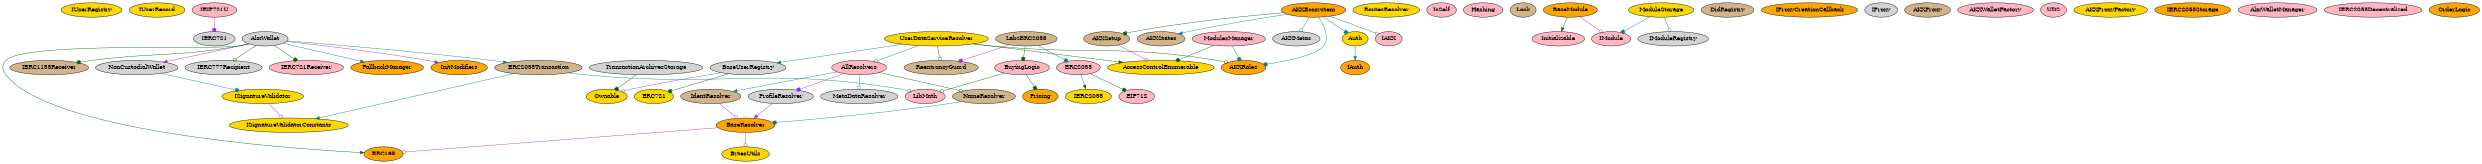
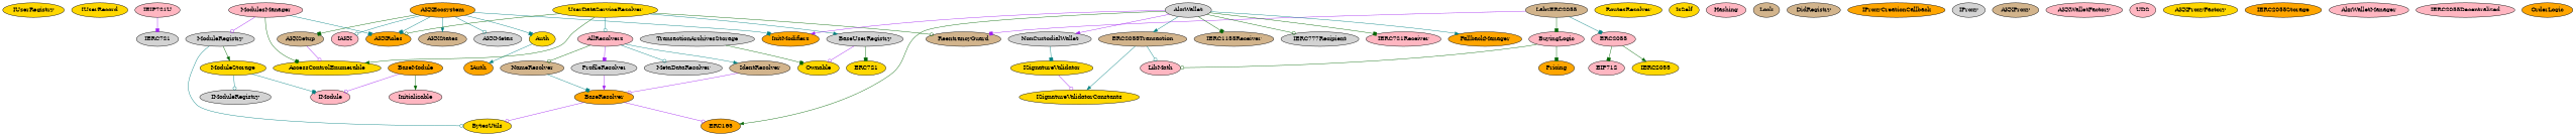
  digraph {
    node [fillcolor=lightpink style=filled]
    edge [arrowhead=box color=teal]
    IUserRegistry [fillcolor=gold]
    IUserRecord [fillcolor=gold]
    IERC721 [fillcolor=lightgrey]
    IEIP721U
    BaseUserRegistry [fillcolor=lightgrey]
    ERC721 [fillcolor=gold]
    Ownable [fillcolor=gold]
    NameResolver [fillcolor=tan]
    BaseResolver [fillcolor=orange]
    ERC165 [fillcolor=orange]
    BytesUtils [fillcolor=gold]
    ProfileResolver [fillcolor=lightgrey]
    MetaDataResolver [fillcolor=lightgrey]
    AllResolvers
    IdentResolver [fillcolor=tan]
    RoutesResolver [fillcolor=gold]
    LabzERC2055 [fillcolor=tan]
    ERC2055
    ReentrancyGuard [fillcolor=tan]
    BuyingLogic
    IERC2055 [fillcolor=gold]
    EIP712
    Pricing [fillcolor=orange]
    LibMath
-   IsSelf
+   IsSelf [fillcolor=gold]
    Hashing
    AKXEcosystem [fillcolor=orange]
    AKXMetas [fillcolor=lightgrey]
    AKXSetup [fillcolor=tan]
    IAKX
    InitModifiers [fillcolor=orange]
    AKXStates [fillcolor=tan]
    AKXRoles [fillcolor=orange]
    Auth [fillcolor=gold]
    AccessControlEnumerable [fillcolor=gold]
    IAuth [fillcolor=orange]
    Lock [fillcolor=tan]
    BaseModule [fillcolor=orange]
    IModule
    Initializable
    DidRegistry [fillcolor=tan]
    IProxyCreationCallback [fillcolor=orange]
    IProxy [fillcolor=lightgrey]
    AKXProxy [fillcolor=tan]
    AKXWalletFactory
    UserDataServiceResolver [fillcolor=gold]
    UDS
    ModulesManager
+   ModuleRegistry [fillcolor=lightgrey]
    ModuleStorage [fillcolor=gold]
    IModuleRegistry [fillcolor=lightgrey]
    AKXProxyFactory [fillcolor=gold]
    IERC2055Storage [fillcolor=orange]
    AkxWallet [fillcolor=lightgrey]
    NonCustodialWallet [fillcolor=lightgrey]
    IERC1155Receiver [fillcolor=tan]
    IERC777Recipient [fillcolor=lightgrey]
    IERC721Receiver
    ERC2055Transaction [fillcolor=tan]
    FallbackManager [fillcolor=orange]
    ISignatureValidator [fillcolor=gold]
    ISignatureValidatorConstants [fillcolor=gold]
    AkxWalletManager
    IERC2055Decentralized
    OrderLogic [fillcolor=orange]
    TransactionArchivesStorage [fillcolor=lightgrey]
    IEIP721U -> IERC721 [color=purple]
    BaseUserRegistry -> ERC721 [color=darkgreen]
    BaseUserRegistry -> Ownable [arrowhead=odot color=purple]
    NameResolver -> BaseResolver
    BaseResolver -> ERC165 [arrowhead=odot color=purple]
    BaseResolver -> BytesUtils [arrowhead=odot color=purple]
    ProfileResolver -> BaseResolver [arrowhead=normal color=purple]
    AllResolvers -> NameResolver [arrowhead=odot color=darkgreen]
    AllResolvers -> ProfileResolver [color=purple]
    AllResolvers -> MetaDataResolver [arrowhead=odot]
    AllResolvers -> IdentResolver [arrowhead=normal]
    IdentResolver -> BaseResolver [arrowhead=odot color=purple]
    LabzERC2055 -> ERC2055
    LabzERC2055 -> ReentrancyGuard [color=purple]
    LabzERC2055 -> BuyingLogic [color=darkgreen]
    ERC2055 -> IERC2055 [arrowhead=normal color=darkgreen]
    ERC2055 -> EIP712 [color=darkgreen]
    BuyingLogic -> Pricing [color=darkgreen]
    BuyingLogic -> LibMath [arrowhead=odot color=darkgreen]
    AKXEcosystem -> AKXMetas [arrowhead=odot]
    AKXEcosystem -> AKXSetup [color=darkgreen]
    AKXEcosystem -> IAKX [arrowhead=odot]
+   AKXEcosystem -> InitModifiers
    AKXEcosystem -> AKXStates [arrowhead=normal]
    AKXEcosystem -> AKXRoles
    AKXEcosystem -> Auth
    AKXSetup -> AccessControlEnumerable [arrowhead=odot color=purple]
    Auth -> IAuth [arrowhead=normal]
    BaseModule -> IModule [arrowhead=odot color=purple]
    BaseModule -> Initializable [arrowhead=normal color=darkgreen]
    UserDataServiceResolver -> BaseUserRegistry [arrowhead=normal]
    UserDataServiceResolver -> AllResolvers [arrowhead=odot]
    UserDataServiceResolver -> ReentrancyGuard [arrowhead=odot color=darkgreen]
    UserDataServiceResolver -> AKXRoles [arrowhead=odot color=darkgreen]
    UserDataServiceResolver -> AccessControlEnumerable [arrowhead=normal color=darkgreen]
    ModulesManager -> AKXRoles
    ModulesManager -> AccessControlEnumerable [color=darkgreen]
+   ModulesManager -> ModuleRegistry [arrowhead=odot color=purple]
+   ModuleRegistry -> BytesUtils [arrowhead=odot]
+   ModuleRegistry -> ModuleStorage [arrowhead=normal color=darkgreen]
    ModuleStorage -> IModule
    ModuleStorage -> IModuleRegistry [arrowhead=odot]
    AkxWallet -> ERC165 [arrowhead=normal color=darkgreen]
    AkxWallet -> InitModifiers [arrowhead=normal color=purple]
    AkxWallet -> NonCustodialWallet [arrowhead=normal color=purple]
    AkxWallet -> IERC1155Receiver [color=darkgreen]
    AkxWallet -> IERC777Recipient [arrowhead=odot color=darkgreen]
    AkxWallet -> IERC721Receiver [color=darkgreen]
    AkxWallet -> ERC2055Transaction [arrowhead=normal]
    AkxWallet -> FallbackManager [arrowhead=normal]
    NonCustodialWallet -> ISignatureValidator
    ERC2055Transaction -> LibMath [arrowhead=odot]
    ERC2055Transaction -> ISignatureValidatorConstants [arrowhead=normal]
    ISignatureValidator -> ISignatureValidatorConstants [arrowhead=odot color=purple]
    TransactionArchivesStorage -> Ownable [color=darkgreen]
  }
